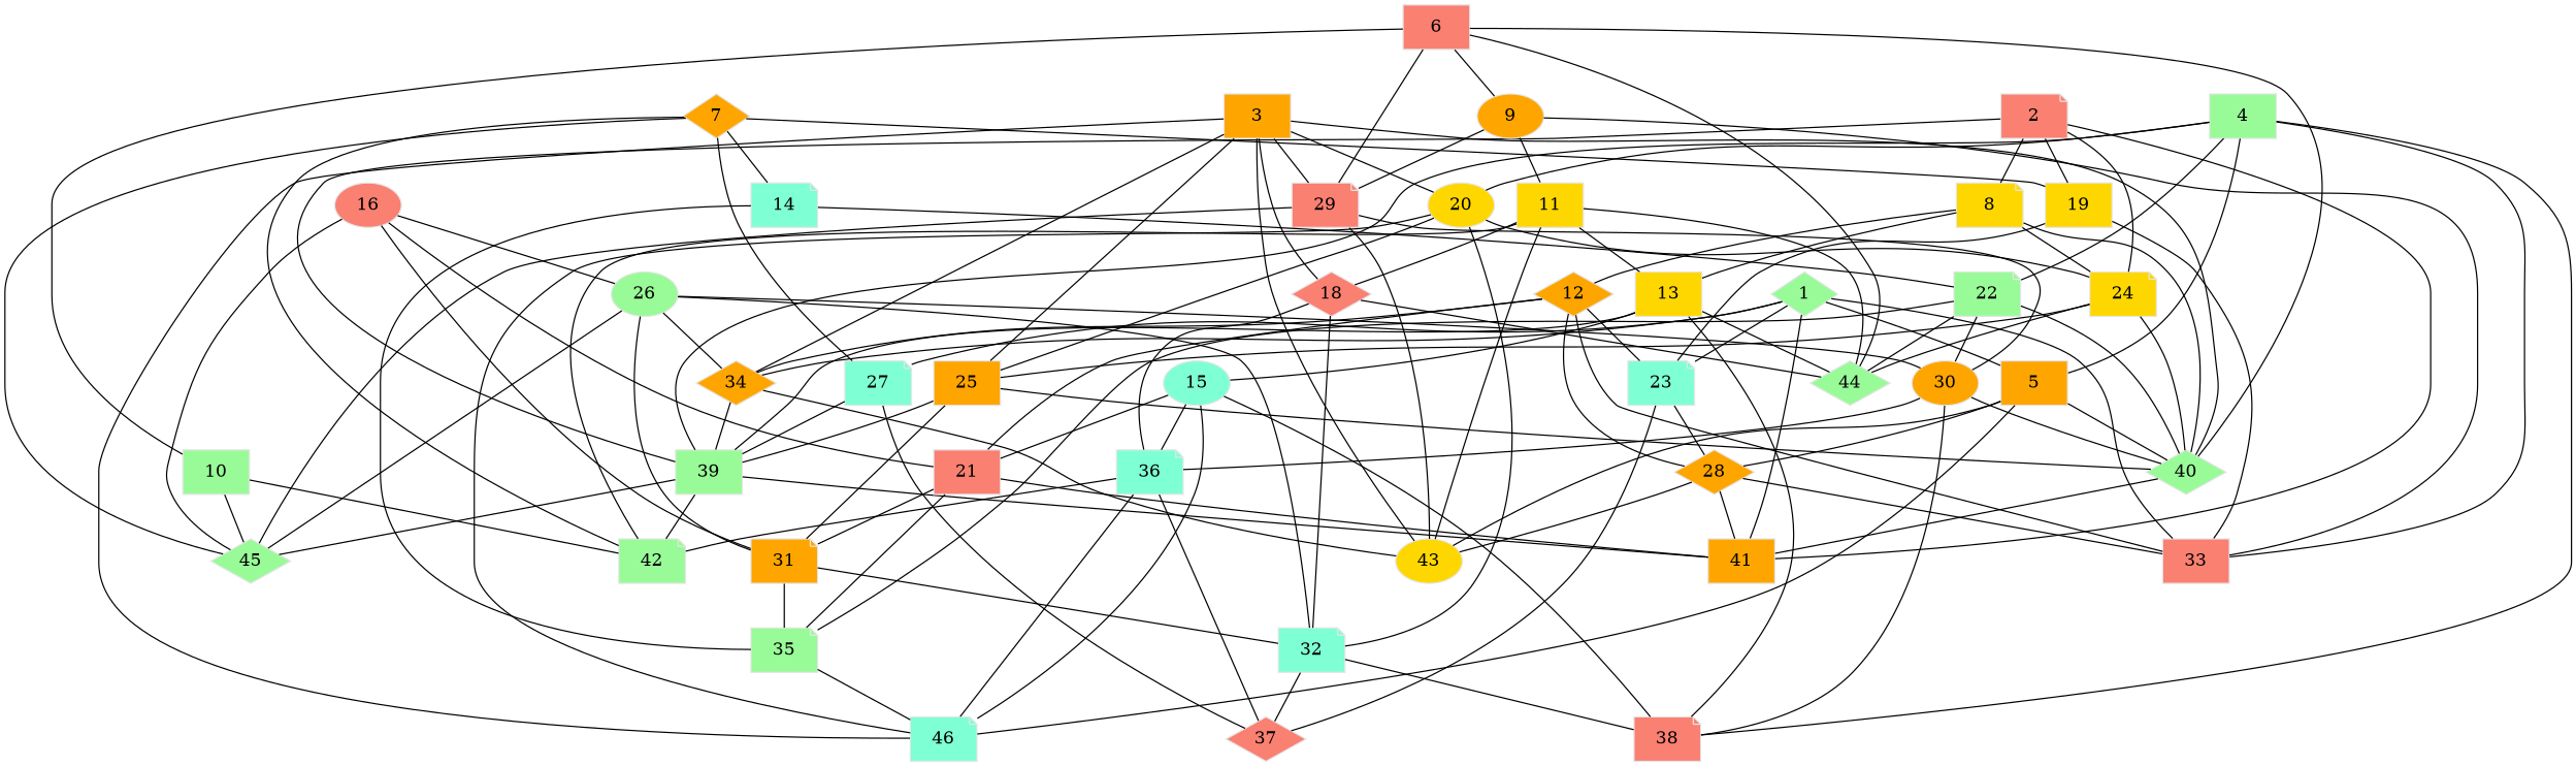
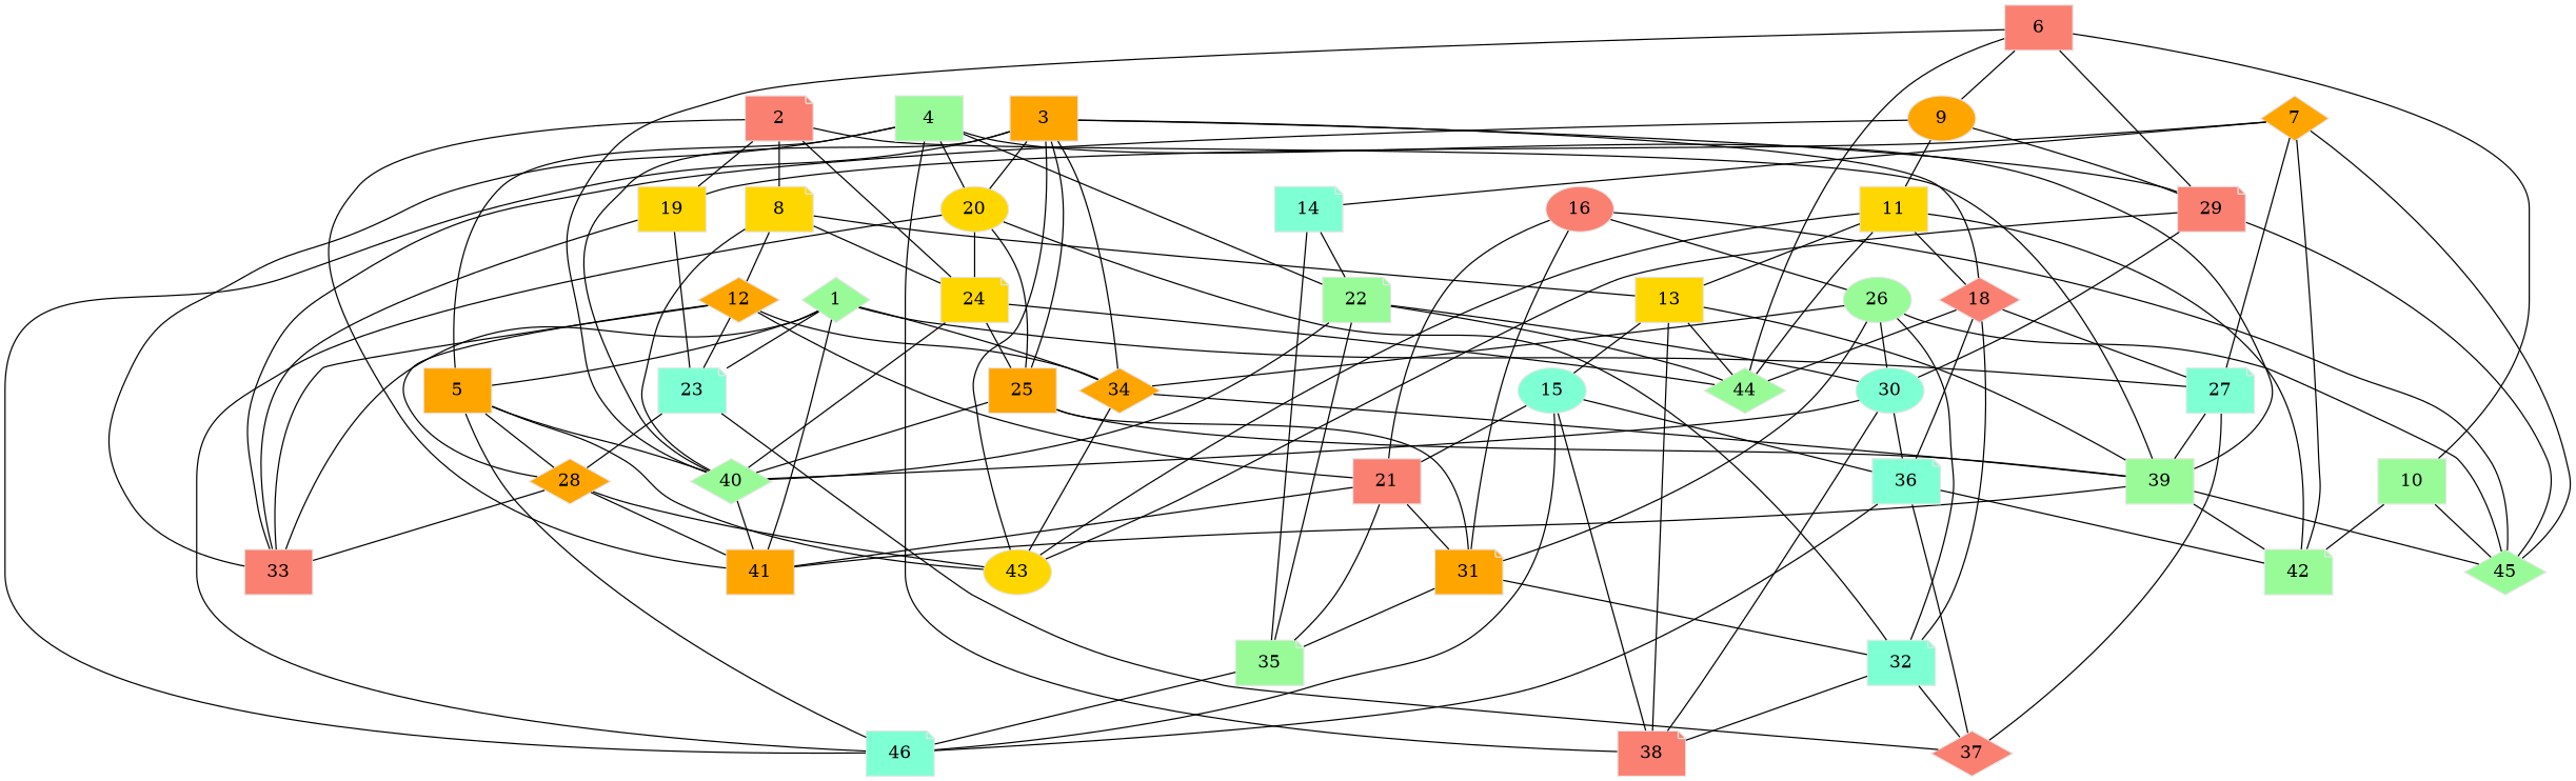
  graph {
    node [color=gray90 fillcolor=palegreen shape=note style=filled]
    edge [weight=1.0]
    1 [shape=diamond]
    5 [fillcolor=orange shape=box]
    23 [fillcolor=aquamarine]
    27 [fillcolor=aquamarine]
    33 [fillcolor=salmon shape=box]
    34 [fillcolor=orange shape=diamond]
    41 [fillcolor=orange shape=box]
    40 [shape=diamond]
    43 [fillcolor=gold shape=ellipse]
    46 [fillcolor=aquamarine]
    28 [fillcolor=orange shape=diamond]
    37 [fillcolor=salmon shape=diamond]
    39 [shape=box]
    2 [fillcolor=salmon]
    8 [fillcolor=gold]
    19 [fillcolor=gold shape=box]
    24 [fillcolor=gold]
    12 [fillcolor=orange shape=diamond]
    13 [fillcolor=gold shape=box]
    25 [fillcolor=orange shape=box]
    44 [shape=diamond]
    42
    45 [shape=diamond]
    3 [fillcolor=orange shape=box]
    18 [fillcolor=salmon shape=diamond]
    20 [fillcolor=gold shape=ellipse]
    29 [fillcolor=salmon]
    36 [fillcolor=aquamarine]
    32 [fillcolor=aquamarine]
    31 [fillcolor=orange]
-   30 [fillcolor=orange shape=ellipse]
+   30 [fillcolor=aquamarine shape=ellipse]
    4 [shape=box]
    22
    38 [fillcolor=salmon]
    35
    6 [fillcolor=salmon shape=box]
    9 [fillcolor=orange shape=ellipse]
    10 [shape=box]
    11 [fillcolor=gold shape=box]
    7 [fillcolor=orange shape=diamond]
    14 [fillcolor=aquamarine]
    21 [fillcolor=salmon shape=box]
    15 [fillcolor=aquamarine shape=ellipse]
    16 [fillcolor=salmon shape=ellipse]
    26 [shape=ellipse]
    1 -- 5
    1 -- 23
    1 -- 27
    1 -- 33
    1 -- 34
    1 -- 41
    5 -- 40
    5 -- 43
    5 -- 46
    5 -- 28
    23 -- 28
    23 -- 37
    27 -- 37
    27 -- 39
    34 -- 43
    34 -- 39
    40 -- 41
    28 -- 33
    28 -- 41
    28 -- 43
    39 -- 41
    39 -- 42 [weight=2.0]
    39 -- 45
    2 -- 41
    2 -- 39
    2 -- 8 [weight=2.0]
    2 -- 19
    2 -- 24
    8 -- 40
    8 -- 24
    8 -- 12
    8 -- 13
    19 -- 23
    19 -- 33
    24 -- 40
    24 -- 25
    24 -- 44
    12 -- 23
    12 -- 33
    12 -- 34
    12 -- 28
    12 -- 21
    13 -- 39
    13 -- 44
    13 -- 38
    13 -- 15
    25 -- 40
    25 -- 39
    25 -- 31
    3 -- 34
    3 -- 40 [weight=2.0]
    3 -- 43
    3 -- 46
    3 -- 25
    3 -- 18
    3 -- 20
    3 -- 29
+   18 -- 27
    18 -- 44
    18 -- 36
    18 -- 32
    20 -- 46
    20 -- 24
    20 -- 25
    20 -- 32
    29 -- 43
    29 -- 45
    29 -- 30
    36 -- 46
    36 -- 37
    36 -- 42
    32 -- 37
    32 -- 38
    31 -- 32
    31 -- 35
    30 -- 40
    30 -- 36
    30 -- 38
    4 -- 5
    4 -- 33
    4 -- 39
    4 -- 20
    4 -- 22
    4 -- 38
    22 -- 40
    22 -- 44
    22 -- 30
    22 -- 35
    35 -- 46
    6 -- 40
    6 -- 44
    6 -- 29
    6 -- 9
    6 -- 10 [weight=2.0]
    9 -- 33
    9 -- 29
    9 -- 11
    10 -- 42
    10 -- 45
    11 -- 43
    11 -- 13
    11 -- 44
    11 -- 42
    11 -- 18
    7 -- 27 [weight=2.0]
    7 -- 19
    7 -- 42
    7 -- 45
    7 -- 14
    14 -- 22
    14 -- 35 [weight=2.0]
    21 -- 41
    21 -- 31
    21 -- 35
    15 -- 46
    15 -- 36
    15 -- 38 [weight=2.0]
    15 -- 21
    16 -- 45
    16 -- 31
    16 -- 21
    16 -- 26
    26 -- 34
    26 -- 45
    26 -- 32
    26 -- 31
    26 -- 30
  }
